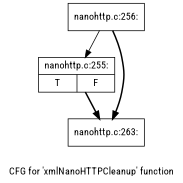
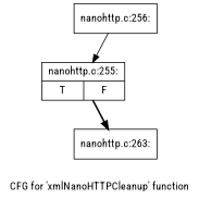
  digraph {
    fontname="Roboto Condensed"
    label="CFG for 'xmlNanoHTTPCleanup' function"
    node [fontname="Roboto Condensed" shape=record]
    edge [fontname="Roboto Condensed" style=bold]
    n1 [label="{nanohttp.c:255:|{<s0>T|<s1>F}}"]
    n2 [label="{nanohttp.c:263:}"]
    n3 [label="{nanohttp.c:256:}"]
    n1 -> n2
    n3 -> n1 [style=solid]
-   n3 -> n2
  }
